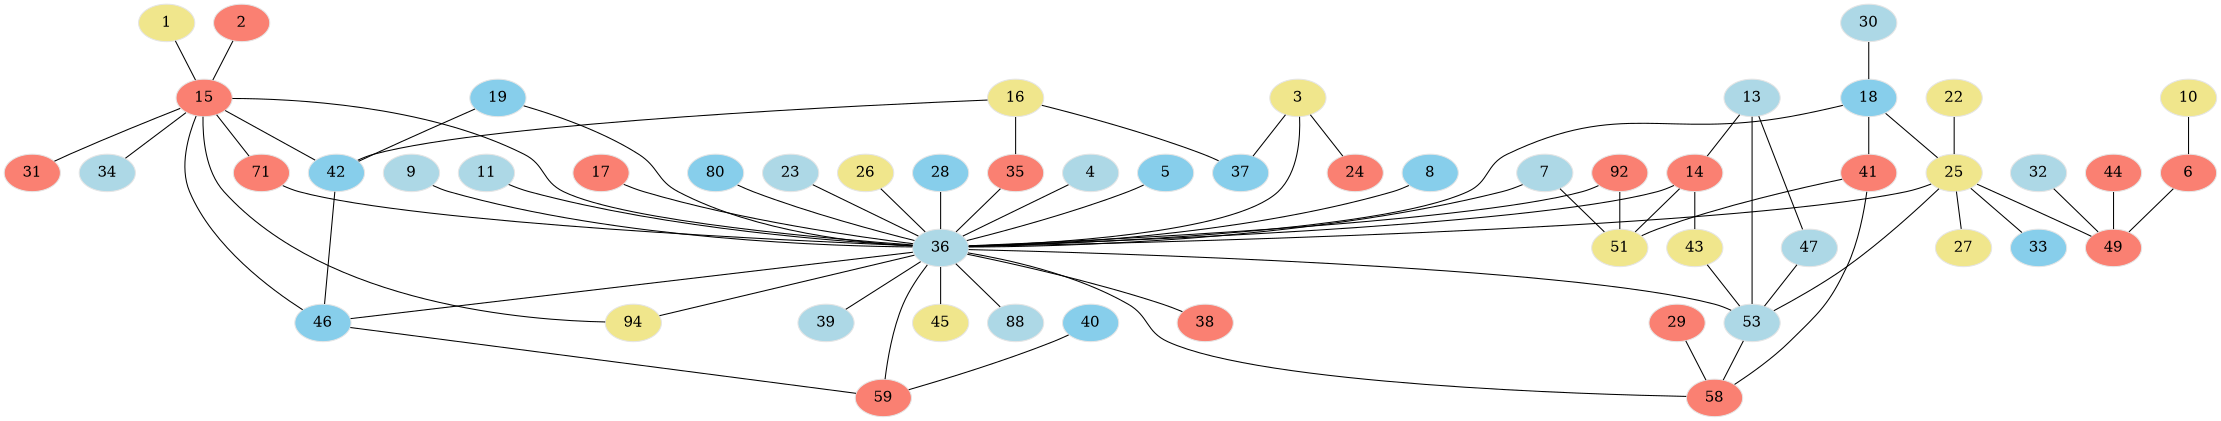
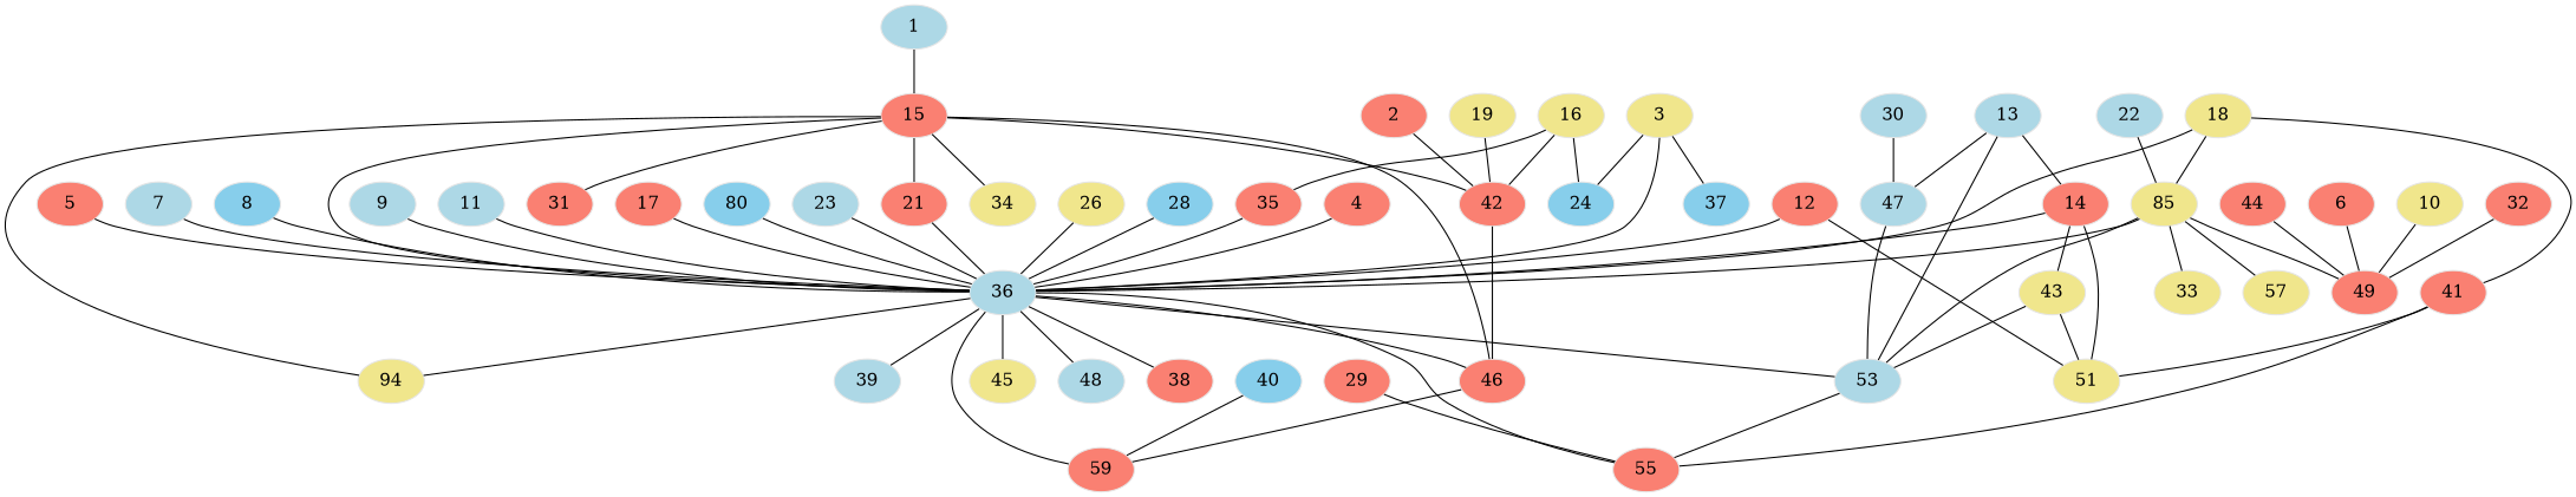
  graph {
    node [color=gray90 fillcolor=salmon style=filled]
    edge [weight=1.0]
-   1 [fillcolor=khaki]
+   1 [fillcolor=lightblue]
    15
-   42 [fillcolor=skyblue]
+   42
    36 [fillcolor=lightblue]
-   21 [label=71]
+   21
    31
-   34 [fillcolor=lightblue]
-   46 [fillcolor=skyblue]
+   34 [fillcolor=khaki]
+   46
    n9 [fillcolor=khaki label=94]
    2
    3 [fillcolor=khaki]
-   24
+   24 [fillcolor=skyblue]
    37 [fillcolor=skyblue]
    53 [fillcolor=lightblue]
-   55 [label=58]
+   55
    38
    39 [fillcolor=lightblue]
    45 [fillcolor=khaki]
-   48 [fillcolor=lightblue label=88]
+   48 [fillcolor=lightblue]
    n20 [label=59]
-   4 [fillcolor=lightblue]
-   5 [fillcolor=skyblue]
+   4
+   5
    6
    49
    7 [fillcolor=lightblue]
    51 [fillcolor=khaki]
    8 [fillcolor=skyblue]
    9 [fillcolor=lightblue]
    10 [fillcolor=khaki]
    11 [fillcolor=lightblue]
-   12 [label=92]
+   12
    13 [fillcolor=lightblue]
    14
    47 [fillcolor=lightblue]
    43 [fillcolor=khaki]
    16 [fillcolor=khaki]
    35
    17
-   18 [fillcolor=skyblue]
-   25 [fillcolor=khaki]
+   18 [fillcolor=khaki]
+   25 [fillcolor=khaki label=85]
    41
-   27 [fillcolor=khaki]
-   33 [fillcolor=skyblue]
-   19 [fillcolor=skyblue]
+   27 [fillcolor=khaki label=57]
+   33 [fillcolor=khaki]
+   19 [fillcolor=khaki]
    n45 [fillcolor=skyblue label=80]
-   22 [fillcolor=khaki]
+   22 [fillcolor=lightblue]
    23 [fillcolor=lightblue]
    26 [fillcolor=khaki]
    28 [fillcolor=skyblue]
    29
    30 [fillcolor=lightblue]
-   32 [fillcolor=lightblue]
+   32
    40 [fillcolor=skyblue]
    44
    1 -- 15
    15 -- 42
    15 -- 36
    15 -- 21
    15 -- 31
    15 -- 34
    15 -- 46
    15 -- n9
    42 -- 46
    36 -- 46
    36 -- n9
    36 -- 53
    36 -- 55
    36 -- 38
    36 -- 39
    36 -- 45
    36 -- 48
    36 -- n20 [weight=2.0]
    21 -- 36
    46 -- n20
-   2 -- 15
+   2 -- 42
    3 -- 36
    3 -- 24
    3 -- 37
    53 -- 55
    4 -- 36
    5 -- 36
    6 -- 49
    7 -- 36
-   7 -- 51
+   43 -- 51
    8 -- 36
    9 -- 36
-   10 -- 6
+   10 -- 49
    11 -- 36
    12 -- 36
    12 -- 51
    13 -- 53
    13 -- 14
    13 -- 47
    14 -- 36
    14 -- 51
    14 -- 43
    47 -- 53
    43 -- 53
    16 -- 42
-   16 -- 37
+   16 -- 24
    16 -- 35
    35 -- 36
    17 -- 36
    18 -- 36
    18 -- 25
    18 -- 41
    25 -- 36
    25 -- 53
    25 -- 49
    25 -- 27
    25 -- 33
    41 -- 55
    41 -- 51
    19 -- 42
-   19 -- 36
    n45 -- 36
    22 -- 25
    23 -- 36
    26 -- 36
    28 -- 36
    29 -- 55
-   30 -- 18
+   30 -- 47
    32 -- 49
    40 -- n20
    44 -- 49
  }
